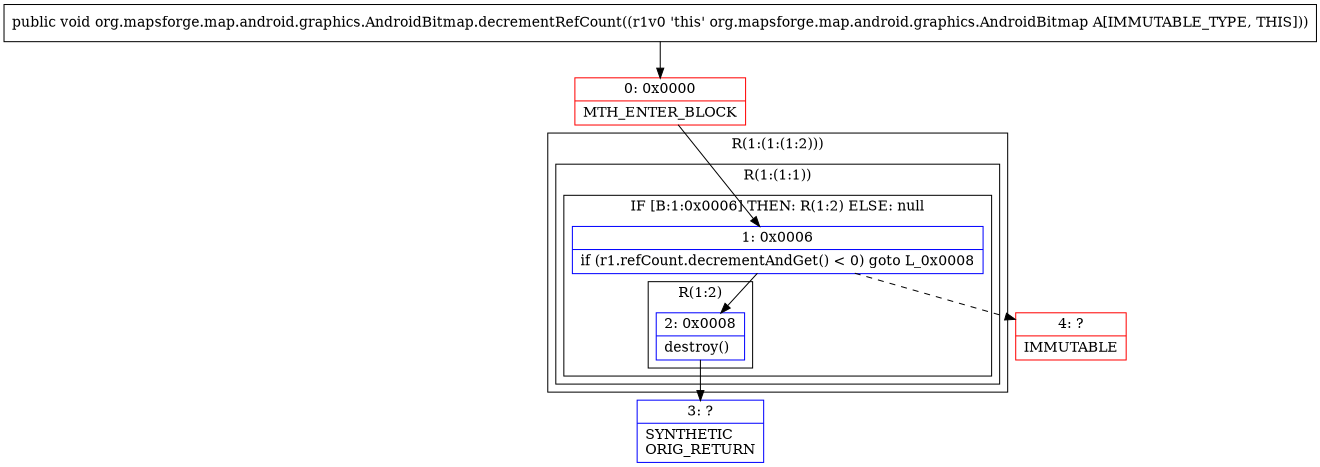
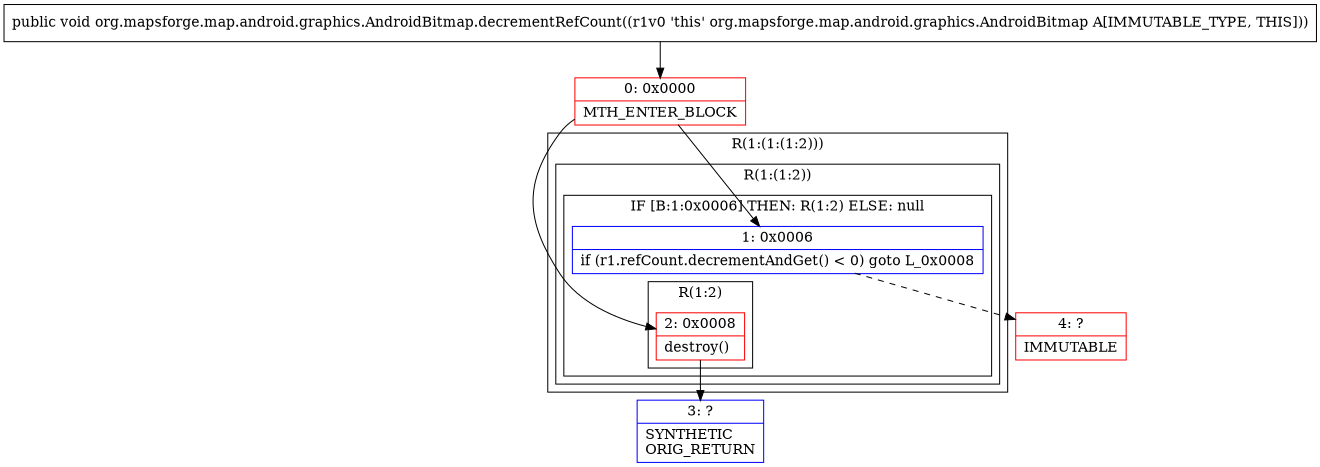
  digraph {
    node [color=blue shape=record]
-   n1 [label="{2\:\ 0x0008|destroy()\l}"]
+   n1 [color=red label="{2\:\ 0x0008|destroy()\l}"]
    n2 [label="{1\:\ 0x0006|if (r1.refCount.decrementAndGet() \< 0) goto L_0x0008\l}"]
    n3 [label="{3\:\ ?|SYNTHETIC\lORIG_RETURN\l}"]
    n4 [color=red label="{4\:\ ?|IMMUTABLE\l}"]
    n5 [color=red label="{0\:\ 0x0000|MTH_ENTER_BLOCK\l}"]
    n6 [label="{public void org.mapsforge.map.android.graphics.AndroidBitmap.decrementRefCount((r1v0 'this' org.mapsforge.map.android.graphics.AndroidBitmap A[IMMUTABLE_TYPE, THIS])) }" color=""]
    subgraph cluster_1 {
      label="R(1:(1:(1:2)))"
      subgraph cluster_2 {
-       label="R(1:(1:1))"
+       label="R(1:(1:2))"
        subgraph cluster_3 {
          label="IF [B:1:0x0006] THEN: R(1:2) ELSE: null"
          n2
          subgraph cluster_4 {
            label="R(1:2)"
            n1
          }
        }
      }
    }
    n1 -> n3
-   n2 -> n1
+   n5 -> n1
    n2 -> n4 [style=dashed]
    n5 -> n2
    n6 -> n5
  }
